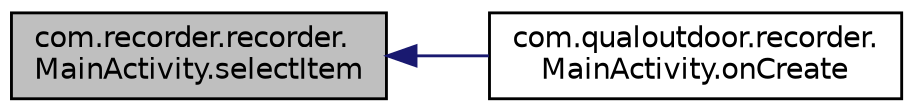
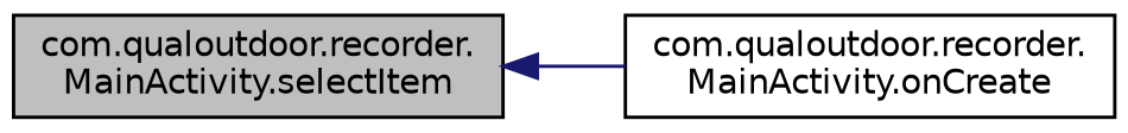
  digraph {
    rankdir=LR
    node [color=black fontname=Helvetica fontsize=10 shape=record style=filled]
-   n1 [fillcolor=grey75 fontcolor=black height=0.2 label="com.recorder.recorder.\lMainActivity.selectItem" width=0.4]
+   n1 [fillcolor=grey75 fontcolor=black height=0.2 label="com.qualoutdoor.recorder.\lMainActivity.selectItem" width=0.4]
    n2 [fillcolor=white height=0.2 label="com.qualoutdoor.recorder.\lMainActivity.onCreate" width=0.4]
    n1 -> n2 [color=midnightblue dir=back fontname=Helvetica fontsize=10 labelfontname=Helvetica labelfontsize=10 style=solid]
  }
